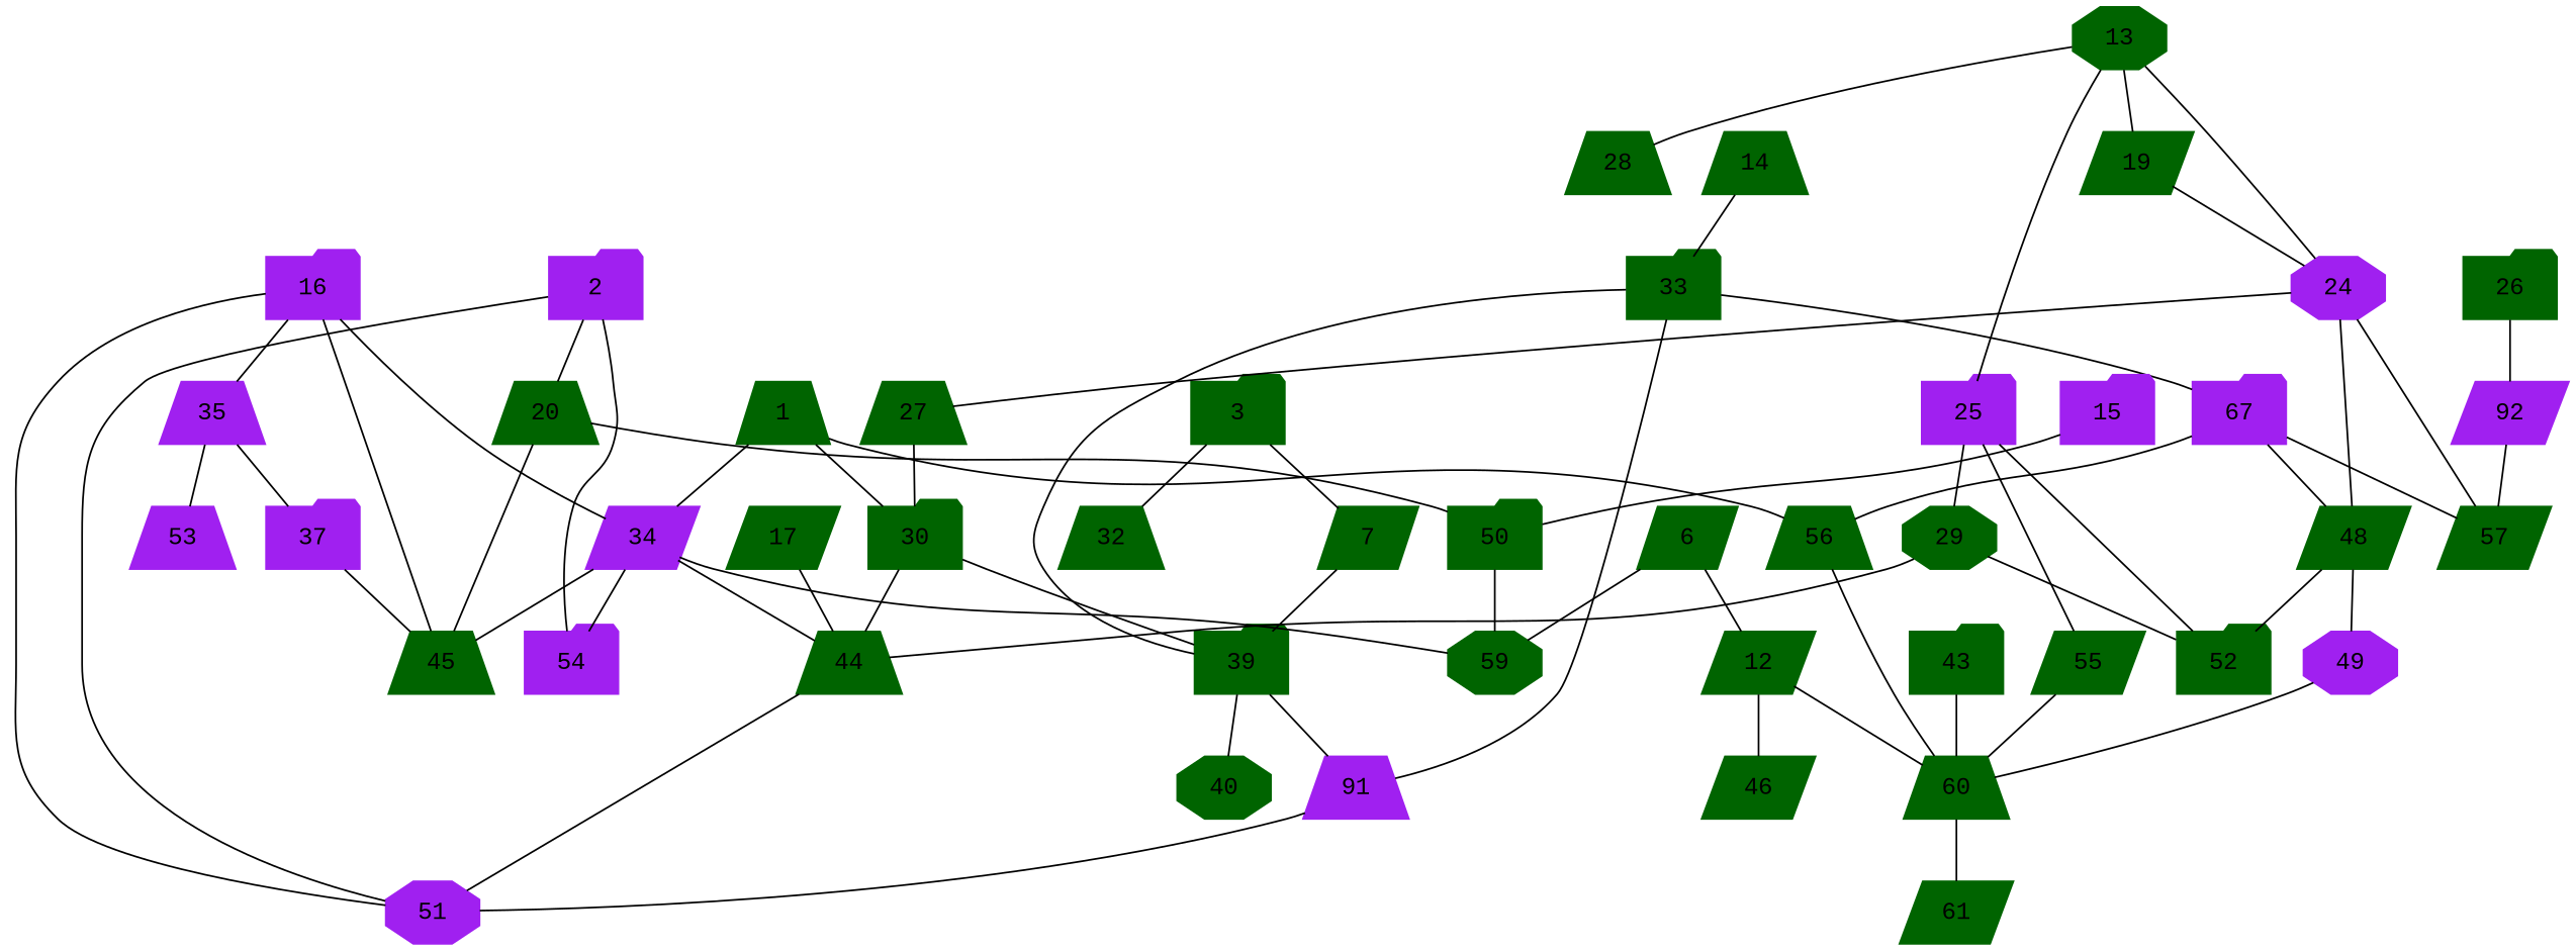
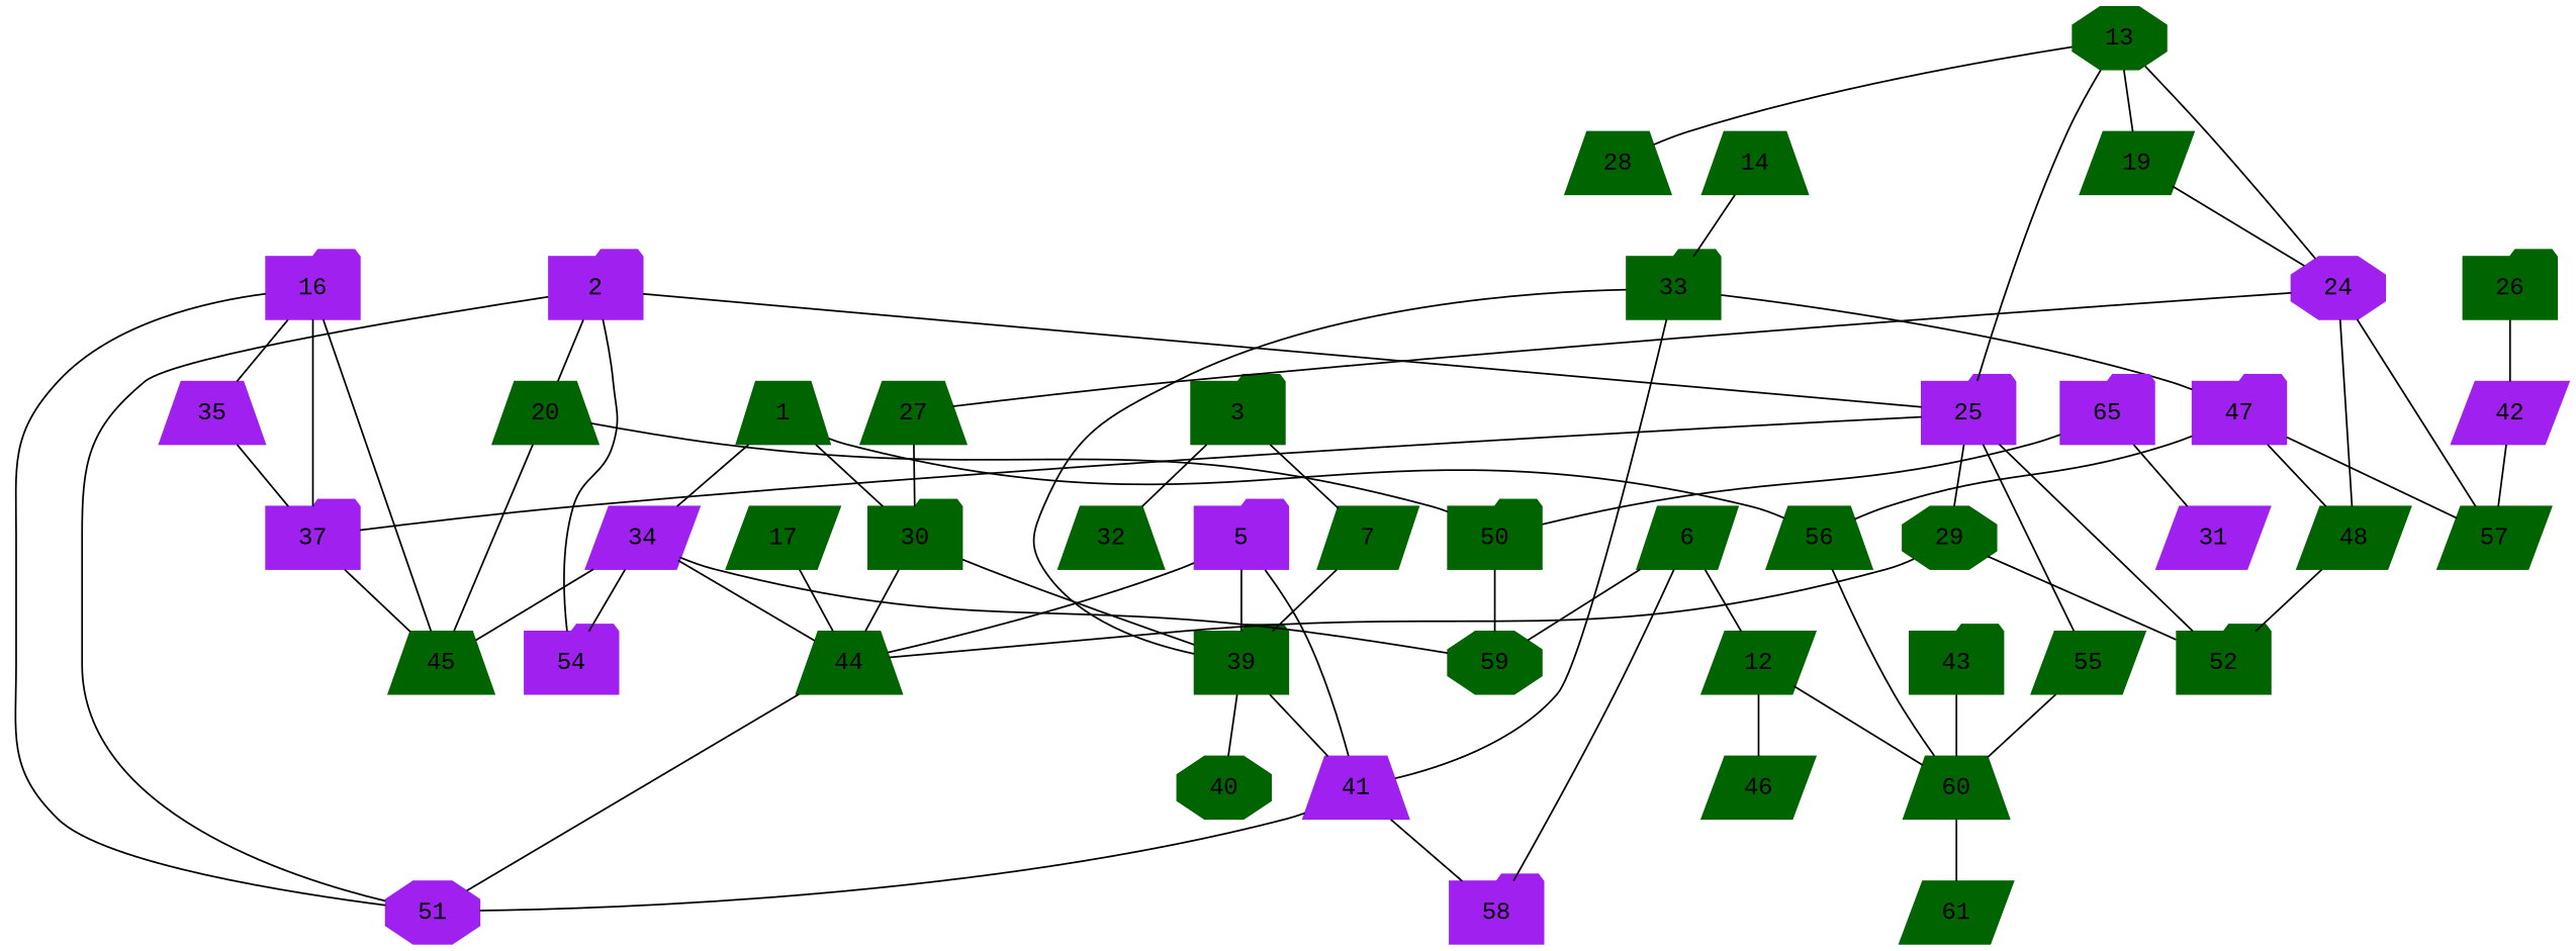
  graph {
    fontname="Liberation Mono"
    node [color=darkgreen fontname="Liberation Mono" shape=folder style=filled]
    edge [fontname="Liberation Mono" weight=1.0]
    1 [shape=trapezium]
    30
    34 [color=purple shape=parallelogram]
    56 [shape=trapezium]
    39
    44 [shape=trapezium]
    54 [color=purple]
    59 [shape=octagon]
    45 [shape=trapezium]
    60 [shape=trapezium]
    2 [color=purple]
    20 [shape=trapezium]
    25 [color=purple]
    51 [color=purple shape=octagon]
    50
    29 [shape=octagon]
    37 [color=purple]
    52
    55 [shape=parallelogram]
    7 [shape=parallelogram]
    3
    32 [shape=trapezium]
-   41 [color=purple shape=trapezium label=91]
+   5 [color=purple]
+   41 [color=purple shape=trapezium]
    40 [shape=octagon]
+   58 [color=purple]
    6 [shape=parallelogram]
    12 [shape=parallelogram]
    46 [shape=parallelogram]
    61 [shape=parallelogram]
    13 [shape=octagon]
    19 [shape=parallelogram]
    24 [color=purple shape=octagon]
    28 [shape=trapezium]
    27 [shape=trapezium]
    48 [shape=parallelogram]
    57 [shape=parallelogram]
    14 [shape=trapezium]
    33
-   47 [color=purple label=67]
-   15 [color=purple]
+   47 [color=purple]
+   15 [color=purple label=65]
+   31 [color=purple shape=parallelogram]
    16 [color=purple]
    35 [color=purple shape=trapezium]
-   53 [color=purple shape=trapezium]
    17 [shape=parallelogram]
-   49 [color=purple shape=octagon]
-   42 [color=purple shape=parallelogram label=92]
+   42 [color=purple shape=parallelogram]
    26
    43
    1 -- 30
    1 -- 34
    1 -- 56
    30 -- 39
    30 -- 44
    34 -- 44
    34 -- 54
    34 -- 59
    34 -- 45
    56 -- 60
    39 -- 41
    39 -- 40
    44 -- 51
    60 -- 61
    2 -- 54
    2 -- 20
+   2 -- 25
    2 -- 51
    20 -- 45
    20 -- 50
    25 -- 29
+   25 -- 37
    25 -- 52
    25 -- 55
    50 -- 59
    29 -- 44
    29 -- 52
    37 -- 45
    55 -- 60
    7 -- 39 [weight=2.0]
    3 -- 7
    3 -- 32
+   5 -- 39
+   5 -- 44
+   5 -- 41
    41 -- 51
+   41 -- 58
    6 -- 59
+   6 -- 58
    6 -- 12
    12 -- 60
    12 -- 46
    13 -- 25
    13 -- 19
    13 -- 24
    13 -- 28
    19 -- 24
    24 -- 27
    24 -- 48 [weight=3.0]
    24 -- 57
    27 -- 30
    48 -- 52 [weight=2.0]
-   48 -- 49
    14 -- 33
    33 -- 39
    33 -- 41
    33 -- 47
    47 -- 56
    47 -- 48
    47 -- 57
    15 -- 50
-   16 -- 34
+   15 -- 31
+   16 -- 37
    16 -- 45
    16 -- 51
    16 -- 35
    35 -- 37
-   35 -- 53
    17 -- 44
-   49 -- 60
    42 -- 57
    26 -- 42
    43 -- 60
  }
